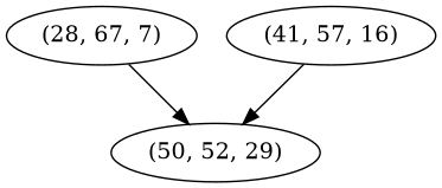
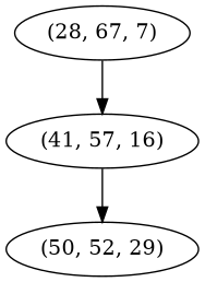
  digraph {
    "(28, 67, 7)"
    "(41, 57, 16)"
    n3 [label="(50, 52, 29)"]
-   "(28, 67, 7)" -> n3
+   "(28, 67, 7)" -> "(41, 57, 16)"
    "(41, 57, 16)" -> n3
  }
